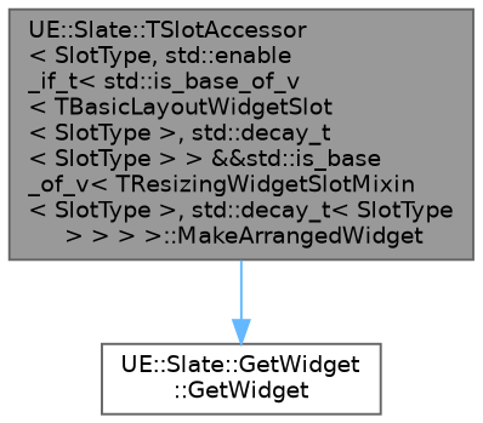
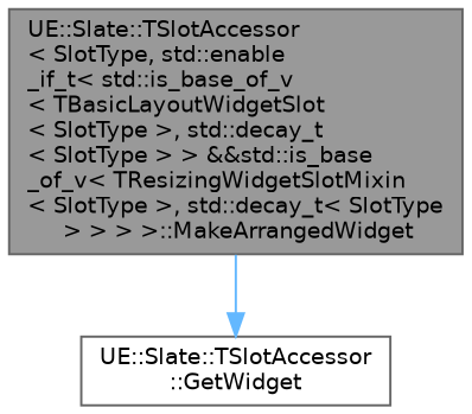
  digraph {
    rankdir=TB
    node [fontname=Helvetica fontsize=10 shape=box style=filled]
    n1 [color=gray40 fillcolor=grey60 fontcolor=black height=0.2 label="UE::Slate::TSlotAccessor\l\< SlotType, std::enable\l_if_t\< std::is_base_of_v\l\< TBasicLayoutWidgetSlot\l\< SlotType \>, std::decay_t\l\< SlotType \> \> &&std::is_base\l_of_v\< TResizingWidgetSlotMixin\l\< SlotType \>, std::decay_t\< SlotType\l \> \> \> \>::MakeArrangedWidget" width=0.4]
-   n2 [color=grey40 fillcolor=white height=0.2 label="UE::Slate::GetWidget\l::GetWidget" width=0.4]
+   n2 [color=grey40 fillcolor=white height=0.2 label="UE::Slate::TSlotAccessor\l::GetWidget" width=0.4]
    n1 -> n2 [color=steelblue1 fontname=Helvetica fontsize=10 labelfontname=Helvetica labelfontsize=10 style=solid]
  }
